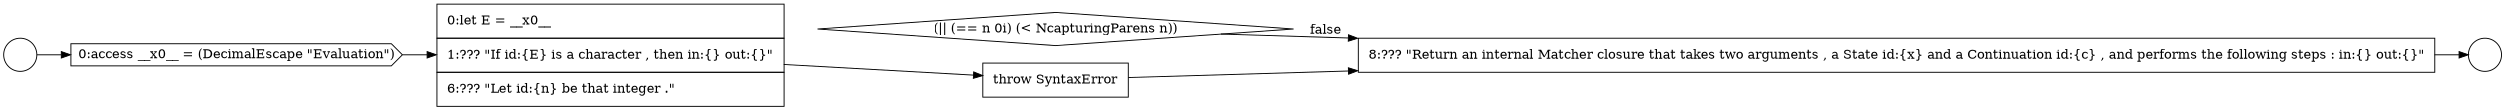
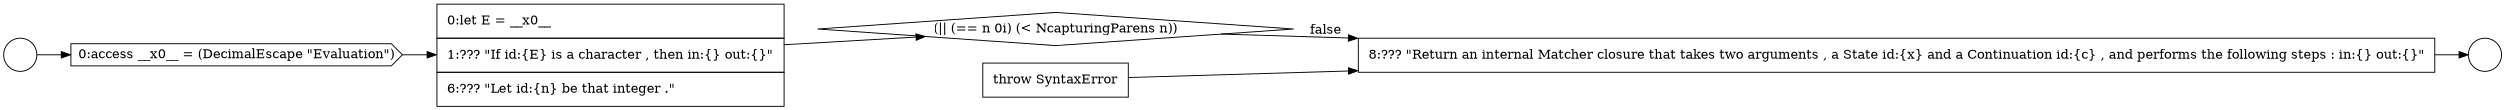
  digraph {
    rankdir=LR
    node [color=black fillcolor=white shape=none style=filled]
    edge [color=black]
    n1 [label=<<font color="black">0:access __x0__ = (DecimalEscape &quot;Evaluation&quot;)</font>> shape=cds]
    n2 [label=<<font color="black">     <table border="0" cellborder="1" cellspacing="0" cellpadding="10">       <tr><td align="left">0:let E = __x0__</td></tr>       <tr><td align="left">1:??? &quot;If id:{E} is a character , then in:{} out:{}&quot;</td></tr>       <tr><td align="left">6:??? &quot;Let id:{n} be that integer .&quot;</td></tr>     </table>   </font>> margin=0]
    n3 [label=<<font color="black">(|| (== n 0i) (&lt; NcapturingParens n))</font>> shape=diamond]
    n4 [label=<<font color="black">     <table border="0" cellborder="1" cellspacing="0" cellpadding="10">       <tr><td align="left">8:??? &quot;Return an internal Matcher closure that takes two arguments , a State id:{x} and a Continuation id:{c} , and performs the following steps : in:{} out:{}&quot;</td></tr>     </table>   </font>> margin=0]
    n5 [label=<<font color="black">     <table border="0" cellborder="1" cellspacing="0" cellpadding="10">       <tr><td align="left">throw SyntaxError</td></tr>     </table>   </font>> margin=0]
    n6 [label=" " shape=circle]
    n7 [label=" " shape=circle]
    n1 -> n2
-   n2 -> n5
+   n2 -> n3
    n3 -> n4 [label=<<font color="black">false</font>>]
    n4 -> n6
    n5 -> n4
    n7 -> n1
  }
